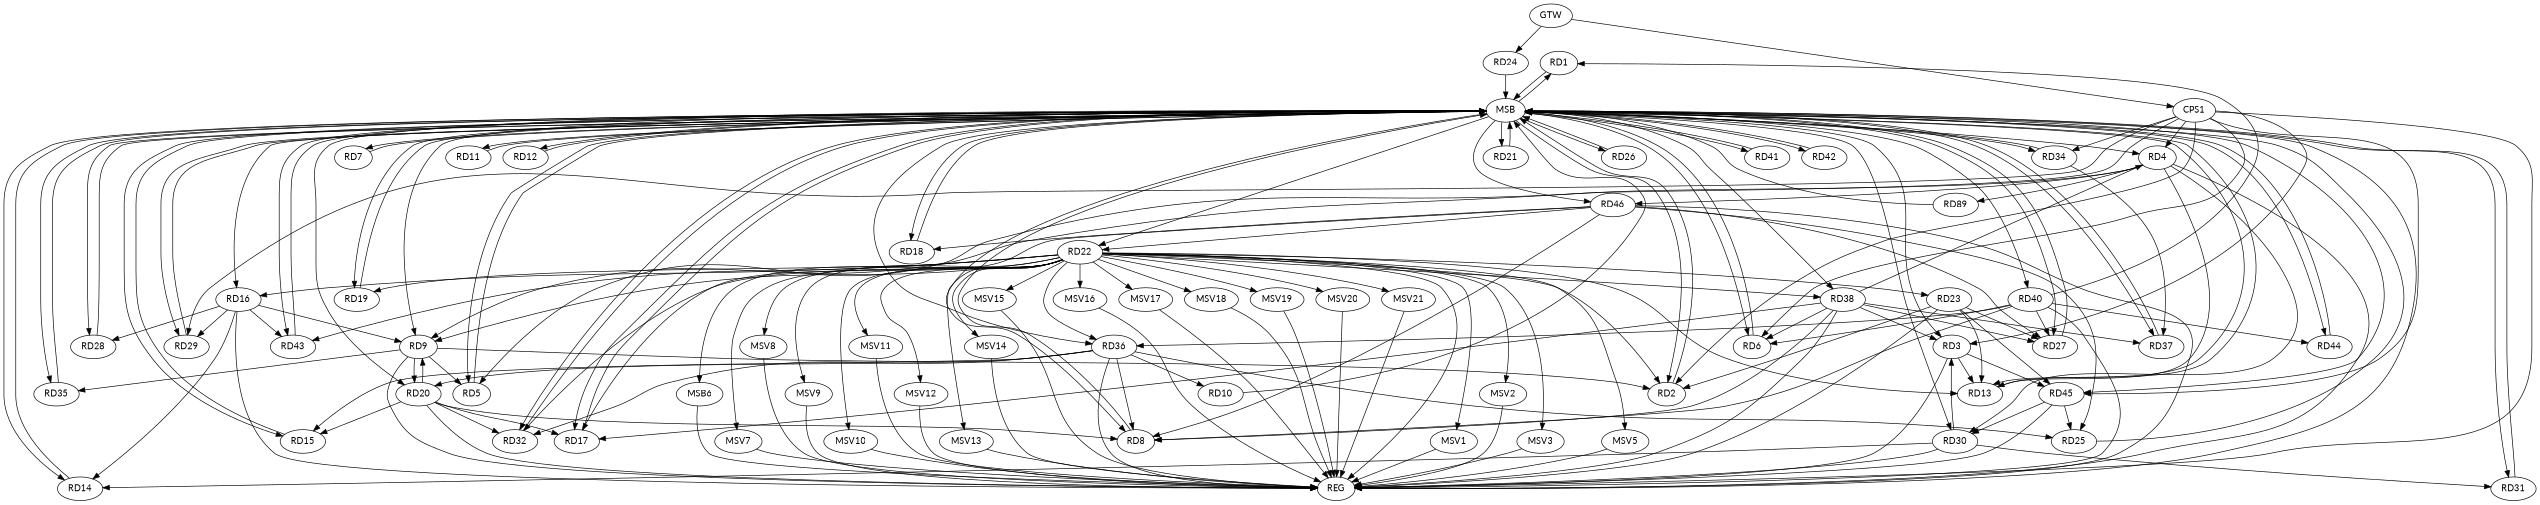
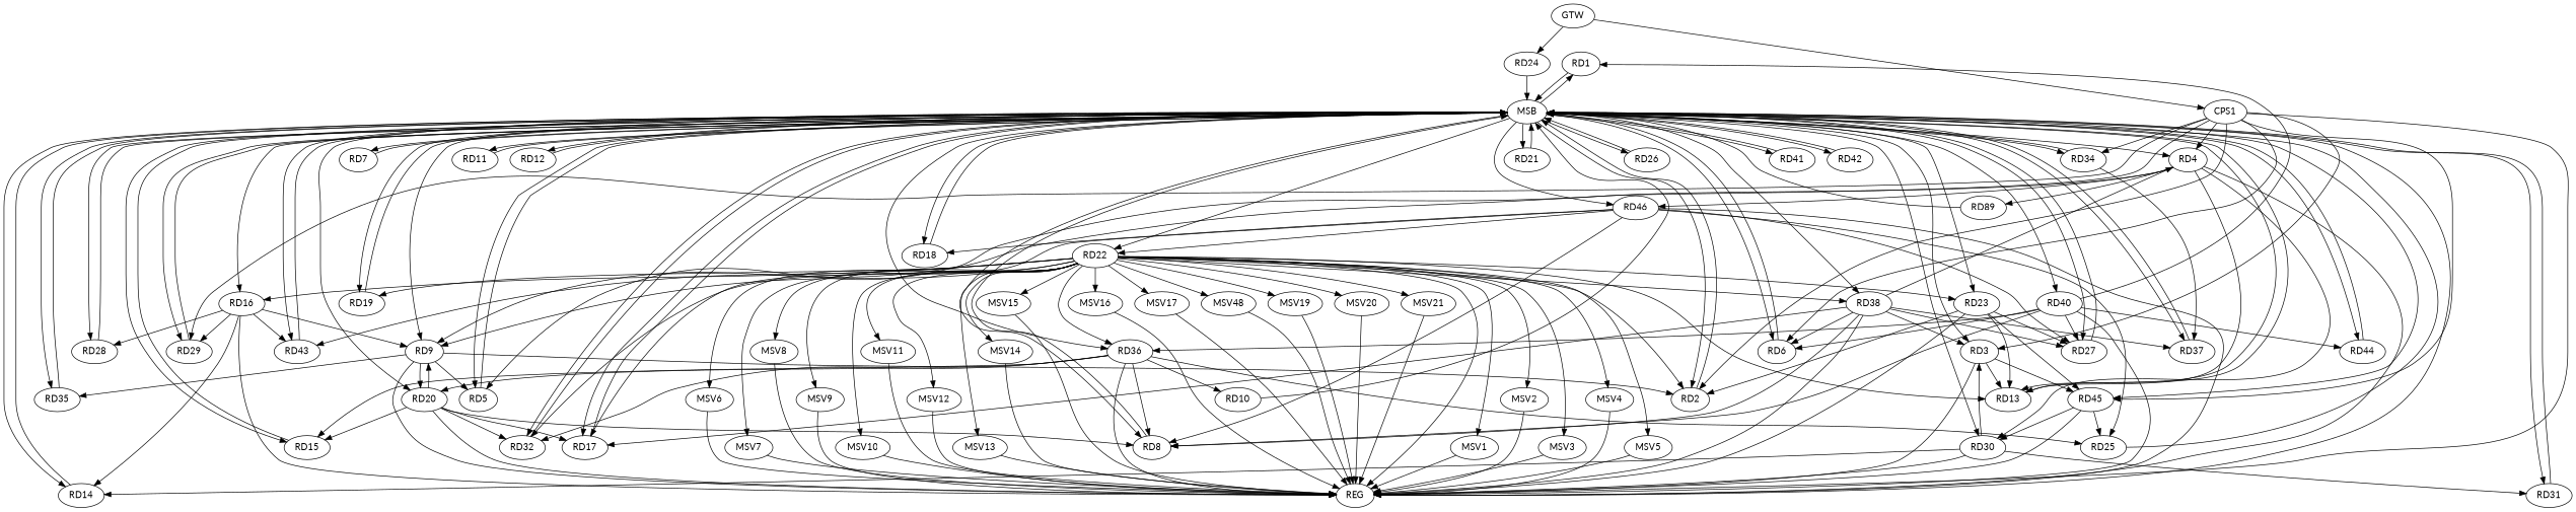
  strict digraph {
    fontname=Lato
    node [fontname=Lato]
    edge [fontname=Lato]
    n1 [label=RD1]
    n2 [label=MSB]
    n3 [label=RD2]
    n4 [label=RD3]
    n5 [label=RD13]
    n6 [label=RD45]
    n7 [label=REG]
    n8 [label=RD4]
    n9 [label=RD9]
    n10 [label=RD30]
    n11 [label=RD46]
    n12 [label=RD5]
    n13 [label=RD6]
    n14 [label=RD7]
    n15 [label=RD8]
    n16 [label=RD20]
    n17 [label=RD35]
    n18 [label=RD11]
    n19 [label=RD12]
    n20 [label=RD14]
    n21 [label=RD15]
    n22 [label=RD16]
    n23 [label=RD28]
    n24 [label=RD29]
    n25 [label=RD43]
    n26 [label=RD17]
    n27 [label=RD18]
    n28 [label=RD19]
    n29 [label=RD32]
    n30 [label=RD21]
    n31 [label=RD22]
    n32 [label=RD23]
    n33 [label=RD36]
    n34 [label=RD38]
    n35 [label=RD27]
    n36 [label=RD26]
    n37 [label=RD31]
    n38 [label=RD34]
    n39 [label=RD37]
    n40 [label=RD40]
    n41 [label=RD44]
    n42 [label=RD41]
    n43 [label=RD42]
    n44 [label=RD25]
    n45 [label=RD89]
    n46 [label=RD10]
    n47 [label=MSV1]
    n48 [label=MSV2]
    n49 [label=MSV3]
+   n50 [label=MSV4]
    n51 [label=MSV5]
-   n52 [label=MSB6]
+   n52 [label=MSV6]
    n53 [label=MSV7]
    n54 [label=MSV8]
    n55 [label=MSV9]
    n56 [label=MSV10]
    n57 [label=MSV11]
    n58 [label=MSV12]
    n59 [label=MSV13]
    n60 [label=MSV14]
    n61 [label=MSV15]
    n62 [label=MSV16]
    n63 [label=MSV17]
-   n64 [label=MSV18]
+   n64 [label=MSV48]
    n65 [label=MSV19]
    n66 [label=MSV20]
    n67 [label=MSV21]
    n68 [label=RD24]
    n69 [label=CPS1]
    n70 [label=GTW]
    n1 -> n2
    n2 -> n1
    n2 -> n3
    n2 -> n4
    n2 -> n5
    n2 -> n6
    n2 -> n7
    n2 -> n8
    n2 -> n9
    n2 -> n10
    n2 -> n11
    n2 -> n12
    n2 -> n13
    n2 -> n14
    n2 -> n15
    n2 -> n16
    n2 -> n17
    n2 -> n18
    n2 -> n19
    n2 -> n20
    n2 -> n21
    n2 -> n22
    n2 -> n23
    n2 -> n24
    n2 -> n25
    n2 -> n26
    n2 -> n27
    n2 -> n28
    n2 -> n29
    n2 -> n30
    n2 -> n31
+   n2 -> n32
    n2 -> n33
    n2 -> n34
    n2 -> n35
    n2 -> n36
    n2 -> n37
    n2 -> n38
    n2 -> n39
    n2 -> n40
    n2 -> n41
    n2 -> n42
    n2 -> n43
    n3 -> n2
    n4 -> n5
    n4 -> n6
    n4 -> n7
    n5 -> n2
    n6 -> n7
    n6 -> n10
    n6 -> n44
    n8 -> n5
    n8 -> n7
    n8 -> n9
    n8 -> n10
    n8 -> n11
    n8 -> n45
    n9 -> n3
    n9 -> n7
    n9 -> n12
    n9 -> n16
    n9 -> n17
    n10 -> n4
    n10 -> n7
    n10 -> n20
    n10 -> n37
    n11 -> n7
    n11 -> n15
    n11 -> n26
    n11 -> n27
    n11 -> n31
    n11 -> n35
    n11 -> n44
    n12 -> n2
    n13 -> n2
    n14 -> n2
    n15 -> n2
    n16 -> n7
    n16 -> n9
    n16 -> n15
    n16 -> n21
    n16 -> n26
    n16 -> n29
    n17 -> n2
    n18 -> n2
    n19 -> n2
    n20 -> n2
    n21 -> n2
    n22 -> n7
    n22 -> n9
    n22 -> n20
    n22 -> n23
    n22 -> n24
    n22 -> n25
    n23 -> n2
    n24 -> n2
    n25 -> n2
    n26 -> n2
    n27 -> n2
    n28 -> n2
    n29 -> n2
    n30 -> n2
    n31 -> n3
    n31 -> n5
    n31 -> n7
    n31 -> n9
    n31 -> n22
    n31 -> n25
    n31 -> n28
    n31 -> n29
    n31 -> n32
    n31 -> n33
    n31 -> n34
    n31 -> n47
    n31 -> n48
    n31 -> n49
+   n31 -> n50
    n31 -> n51
    n31 -> n52
    n31 -> n53
    n31 -> n54
    n31 -> n55
    n31 -> n56
    n31 -> n57
    n31 -> n58
    n31 -> n59
    n31 -> n60
    n31 -> n61
    n31 -> n62
    n31 -> n63
    n31 -> n64
    n31 -> n65
    n31 -> n66
    n31 -> n67
    n32 -> n3
    n32 -> n5
    n32 -> n6
    n32 -> n7
    n32 -> n35
    n33 -> n7
    n33 -> n15
    n33 -> n16
    n33 -> n21
    n33 -> n29
    n33 -> n44
    n33 -> n46
    n34 -> n4
    n34 -> n7
    n34 -> n8
    n34 -> n13
    n34 -> n15
    n34 -> n26
    n34 -> n35
    n34 -> n39
    n35 -> n2
    n36 -> n2
    n37 -> n2
    n38 -> n2
    n38 -> n39
    n39 -> n2
    n40 -> n1
    n40 -> n7
    n40 -> n13
    n40 -> n15
    n40 -> n33
    n40 -> n35
    n40 -> n41
    n41 -> n2
    n42 -> n2
    n43 -> n2
    n44 -> n2
    n45 -> n2
    n46 -> n2
    n47 -> n7
    n48 -> n7
    n49 -> n7
+   n50 -> n7
    n51 -> n7
    n52 -> n7
    n53 -> n7
    n54 -> n7
    n55 -> n7
    n56 -> n7
    n57 -> n7
    n58 -> n7
    n59 -> n7
    n60 -> n7
    n61 -> n7
    n62 -> n7
    n63 -> n7
    n64 -> n7
    n65 -> n7
    n66 -> n7
    n67 -> n7
    n68 -> n2
    n69 -> n3
    n69 -> n4
    n69 -> n6
    n69 -> n7
    n69 -> n8
    n69 -> n12
    n69 -> n13
    n69 -> n24
    n69 -> n38
    n70 -> n68
    n70 -> n69
  }
